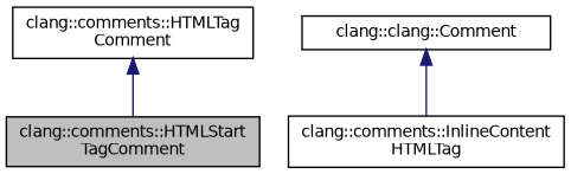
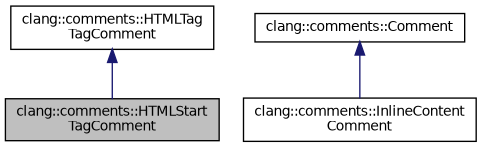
  digraph {
    node [color=black fontname=Helvetica fontsize=10 shape=record]
    edge [color=midnightblue dir=back fontname=Helvetica fontsize=10 labelfontname=Helvetica labelfontsize=10 style=solid]
    n1 [fillcolor=grey75 fontcolor=black height=0.2 label="clang::comments::HTMLStart\lTagComment" style=filled width=0.4]
-   n2 [height=0.2 label="clang::comments::HTMLTag\lComment" width=0.4]
-   n3 [height=0.2 label="clang::comments::InlineContent\lHTMLTag" width=0.4]
-   n4 [height=0.2 label="clang::clang::Comment" width=0.4]
+   n2 [height=0.2 label="clang::comments::HTMLTag\lTagComment" width=0.4]
+   n3 [height=0.2 label="clang::comments::InlineContent\lComment" width=0.4]
+   n4 [height=0.2 label="clang::comments::Comment" width=0.4]
    n2 -> n1
    n4 -> n3
  }
